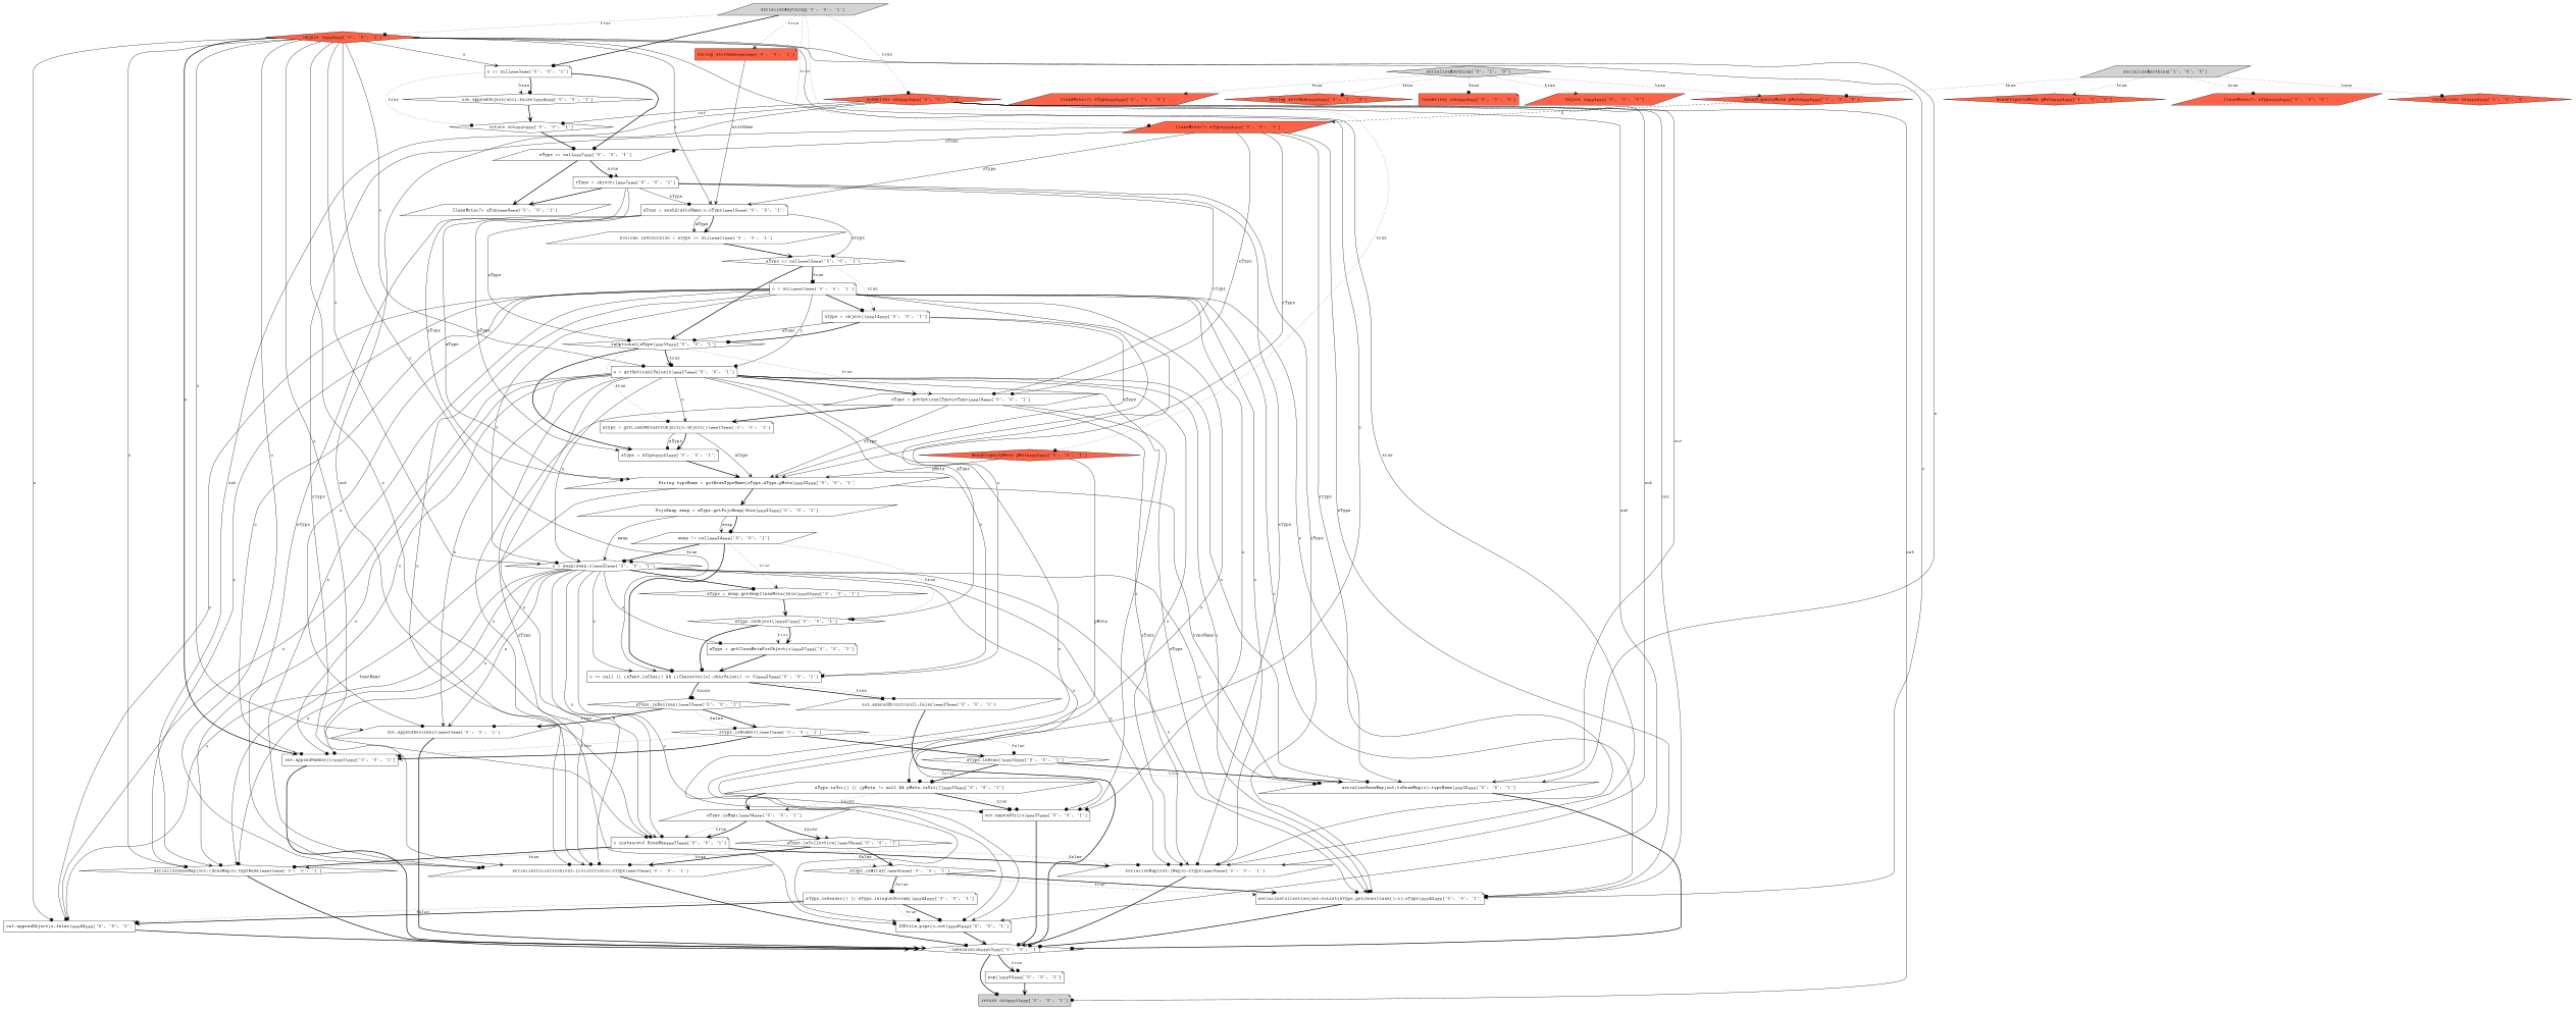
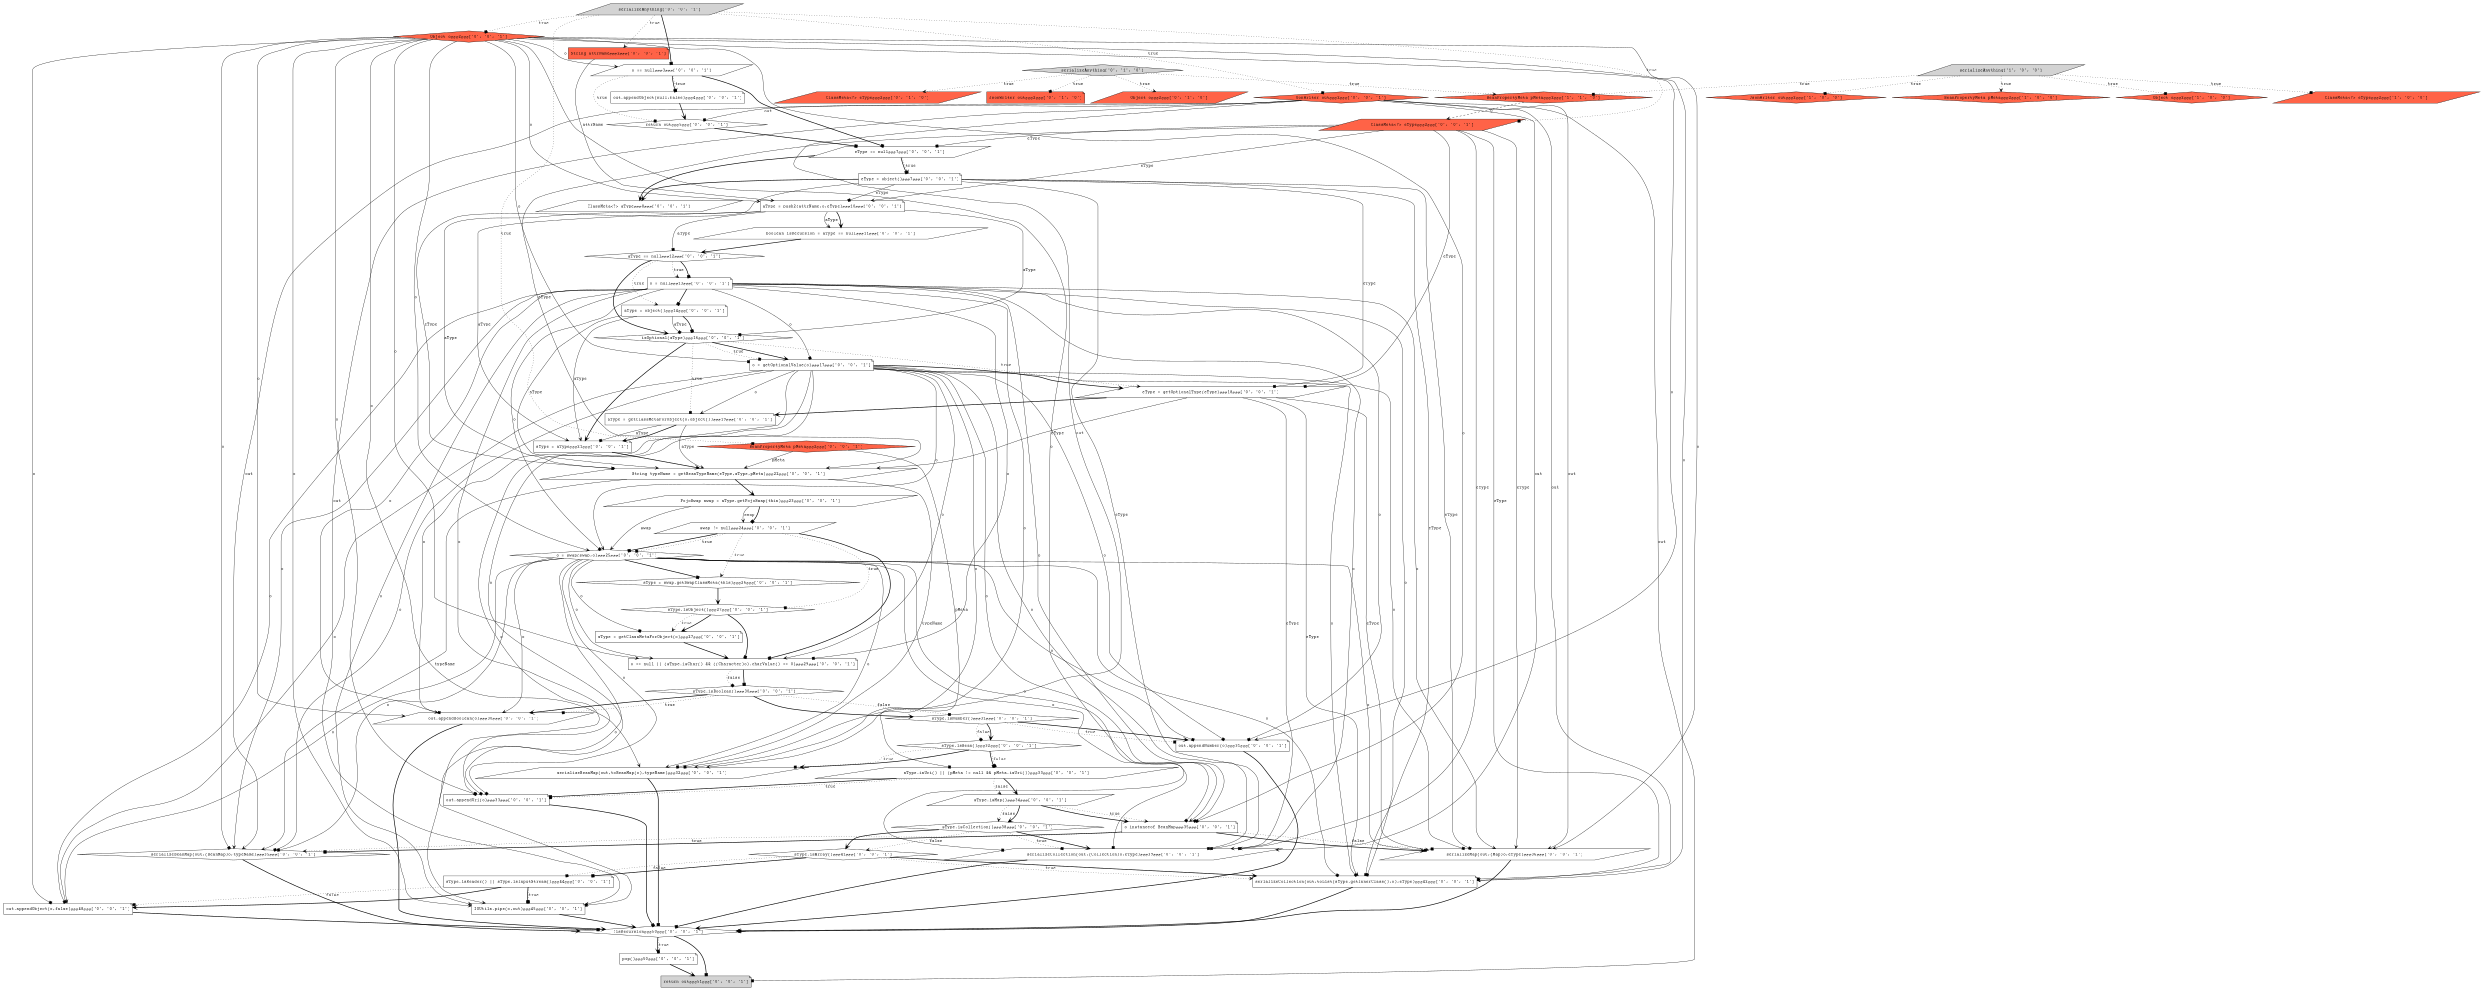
  digraph {
    fontname="Courier Prime"
    node [fillcolor=white fontname="Courier Prime" shape=diamond style=filled]
    edge [arrowhead=vee fontname="Courier Prime" style=solid]
    n1 [label="sType.isObject()@@@27@@@['0', '0', '1']"]
    n2 [label="o == null || (sType.isChar() && ((Character)o).charValue() == 0)@@@29@@@['0', '0', '1']" shape=note]
    n3 [label="sType = getClassMetaForObject(o)@@@27@@@['0', '0', '1']" shape=note]
-   n4 [label="out.appendObject(null,false)@@@29@@@['0', '0', '1']" shape=parallelogram]
    n5 [label="sType.isBoolean()@@@30@@@['0', '0', '1']"]
    n6 [label="o = swap(swap,o)@@@25@@@['0', '0', '1']"]
    n7 [label="o instanceof BeanMap@@@35@@@['0', '0', '1']" shape=note]
    n8 [label="serializeCollection(out,toList(sType.getInnerClass(),o),eType)@@@42@@@['0', '0', '1']" shape=note]
    n9 [label="out.appendNumber(o)@@@31@@@['0', '0', '1']" shape=note]
    n10 [label="sType = swap.getSwapClassMeta(this)@@@26@@@['0', '0', '1']"]
    n11 [label="out.appendObject(o,false)@@@48@@@['0', '0', '1']" shape=note]
    n12 [label="serializeMap(out,(Map)o,eType)@@@36@@@['0', '0', '1']" shape=parallelogram]
    n13 [label="serializeCollection(out,(Collection)o,eType)@@@39@@@['0', '0', '1']" shape=parallelogram]
    n14 [label="serializeBeanMap(out,toBeanMap(o),typeName)@@@32@@@['0', '0', '1']" shape=parallelogram]
    n15 [label="serializeBeanMap(out,(BeanMap)o,typeName)@@@35@@@['0', '0', '1']"]
    n16 [label="out.appendUri(o)@@@33@@@['0', '0', '1']" shape=note]
    n17 [label="IOUtils.pipe(o,out)@@@45@@@['0', '0', '1']" shape=note]
    n18 [label="out.appendBoolean(o)@@@30@@@['0', '0', '1']" shape=parallelogram]
    n19 [label="!isRecursion@@@50@@@['0', '0', '1']"]
    n20 [label="String typeName = getBeanTypeName(eType,aType,pMeta)@@@22@@@['0', '0', '1']" shape=parallelogram]
    n21 [label="PojoSwap swap = aType.getPojoSwap(this)@@@23@@@['0', '0', '1']" shape=parallelogram]
    n22 [label="swap != null@@@24@@@['0', '0', '1']" shape=parallelogram]
    n23 [label="sType = aType@@@21@@@['0', '0', '1']" shape=note]
    n24 [label="sType.isNumber()@@@31@@@['0', '0', '1']"]
    n25 [label="sType.isBean()@@@32@@@['0', '0', '1']"]
    n26 [label="sType.isUri() || (pMeta != null && pMeta.isUri())@@@33@@@['0', '0', '1']" shape=parallelogram]
-   n27 [label="o == null@@@3@@@['0', '0', '1']" shape=note]
-   n28 [label="out.appendObject(null,false)@@@4@@@['0', '0', '1']"]
+   n27 [label="o == null@@@3@@@['0', '0', '1']" shape=parallelogram]
+   n28 [label="out.appendObject(null,false)@@@4@@@['0', '0', '1']" shape=note]
    n29 [label="return out@@@5@@@['0', '0', '1']"]
    n30 [label="eType == null@@@7@@@['0', '0', '1']" shape=parallelogram]
    n31 [label="eType = object()@@@7@@@['0', '0', '1']" shape=note]
    n32 [label="ClassMeta<?> aType@@@8@@@['0', '0', '1']" shape=parallelogram]
    n33 [fillcolor=tomato label="ClassMeta<?> eType@@@2@@@['0', '0', '1']" shape=parallelogram]
    n34 [label="eType = getOptionalType(eType)@@@18@@@['0', '0', '1']" shape=parallelogram]
    n35 [label="aType = push2(attrName,o,eType)@@@10@@@['0', '0', '1']" shape=note]
    n36 [label="aType = getClassMetaForObject(o,object())@@@19@@@['0', '0', '1']" shape=note]
    n37 [label="isOptional(aType)@@@16@@@['0', '0', '1']"]
    n38 [label="boolean isRecursion = aType == null@@@11@@@['0', '0', '1']" shape=parallelogram]
    n39 [label="aType == null@@@12@@@['0', '0', '1']"]
    n40 [fillcolor=lightgray label="serializeAnything['0', '1', '0']"]
    n41 [fillcolor=tomato label="JsonWriter out@@@2@@@['0', '1', '0']" shape=note]
    n42 [fillcolor=tomato label="Object o@@@2@@@['0', '1', '0']" shape=parallelogram]
    n43 [fillcolor=tomato label="ClassMeta<?> eType@@@2@@@['0', '1', '0']" shape=parallelogram]
-   n44 [fillcolor=tomato label="String attrName@@@2@@@['0', '1', '0']"]
    n45 [fillcolor=tomato label="BeanPropertyMeta pMeta@@@2@@@['1', '1', '0']"]
    n46 [label="sType.isReader() || sType.isInputStream()@@@44@@@['0', '0', '1']" shape=note]
    n47 [fillcolor=tomato label="BeanPropertyMeta pMeta@@@2@@@['0', '0', '1']"]
    n48 [label="sType.isMap()@@@34@@@['0', '0', '1']" shape=parallelogram]
    n49 [label="sType.isArray()@@@41@@@['0', '0', '1']"]
    n50 [fillcolor=tomato label="BeanPropertyMeta pMeta@@@2@@@['1', '0', '0']"]
    n51 [label="o = null@@@13@@@['0', '0', '1']" shape=note]
    n52 [label="aType = object()@@@14@@@['0', '0', '1']" shape=note]
    n53 [label="o = getOptionalValue(o)@@@17@@@['0', '0', '1']" shape=note]
    n54 [label="sType.isCollection()@@@38@@@['0', '0', '1']"]
    n55 [label="pop()@@@50@@@['0', '0', '1']" shape=note]
    n56 [fillcolor=lightgray label="return out@@@51@@@['0', '0', '1']" shape=note]
+   n57 [fillcolor=tomato label="Object o@@@2@@@['1', '0', '0']"]
    n58 [fillcolor=tomato label="String attrName@@@2@@@['0', '0', '1']" shape=note]
    n59 [fillcolor=lightgray label="serializeAnything['0', '0', '1']" shape=parallelogram]
    n60 [fillcolor=tomato label="Object o@@@2@@@['0', '0', '1']"]
    n61 [fillcolor=tomato label="UonWriter out@@@2@@@['0', '0', '1']"]
    n62 [fillcolor=tomato label="ClassMeta<?> eType@@@2@@@['1', '0', '0']" shape=parallelogram]
    n63 [fillcolor=lightgray label="serializeAnything['1', '0', '0']" shape=parallelogram]
    n64 [fillcolor=tomato label="JsonWriter out@@@2@@@['1', '0', '0']"]
    n1 -> n2 [arrowhead=box style=bold]
    n1 -> n3 [style=bold]
    n1 -> n3 [label=true style=dotted]
-   n2 -> n4 [arrowhead=box style=bold]
-   n2 -> n4 [arrowhead=box label=true style=dotted]
    n2 -> n5 [arrowhead=box label=false style=dotted]
    n2 -> n5 [arrowhead=box style=bold]
    n3 -> n2 [style=bold]
-   n4 -> n19 [arrowhead=box style=bold]
    n5 -> n18 [arrowhead=box label=true style=dotted]
    n5 -> n18 [style=bold]
    n5 -> n24 [style=bold]
    n5 -> n24 [arrowhead=box label=false style=dotted]
    n6 -> n2 [label=o]
    n6 -> n3 [arrowhead=box label=o]
    n6 -> n7 [arrowhead=box label=o]
    n6 -> n8 [arrowhead=box label=o]
    n6 -> n9 [arrowhead=box label=o]
    n6 -> n10 [arrowhead=box style=bold]
    n6 -> n11 [label=o]
    n6 -> n12 [arrowhead=box label=o]
    n6 -> n13 [arrowhead=box label=o]
    n6 -> n14 [label=o]
    n6 -> n15 [arrowhead=box label=o]
    n6 -> n16 [arrowhead=box label=o]
    n6 -> n17 [label=o]
    n6 -> n18 [label=o]
    n7 -> n12 [arrowhead=box label=false style=dotted]
    n7 -> n12 [style=bold]
    n7 -> n15 [arrowhead=box style=bold]
    n7 -> n15 [label=true style=dotted]
    n8 -> n19 [arrowhead=box style=bold]
    n9 -> n19 [style=bold]
    n10 -> n1 [style=bold]
-   n11 -> n19 [style=bold]
+   n11 -> n19 [arrowhead=box style=bold]
    n12 -> n19 [style=bold]
    n13 -> n19 [arrowhead=box style=bold]
    n14 -> n19 [arrowhead=box style=bold]
    n15 -> n19 [style=bold]
    n16 -> n19 [arrowhead=box style=bold]
    n17 -> n19 [style=bold]
    n18 -> n19 [style=bold]
    n19 -> n55 [arrowhead=box label=true style=dotted]
    n19 -> n55 [style=bold]
    n19 -> n56 [arrowhead=box style=bold]
    n20 -> n14 [arrowhead=box label=typeName]
    n20 -> n15 [label=typeName]
    n20 -> n21 [style=bold]
    n21 -> n6 [label=swap]
    n21 -> n22 [arrowhead=box style=bold]
    n21 -> n22 [label=swap]
    n22 -> n1 [arrowhead=box label=true style=dotted]
    n22 -> n2 [arrowhead=box style=bold]
    n22 -> n6 [arrowhead=box style=bold]
    n22 -> n6 [arrowhead=box label=true style=dotted]
    n22 -> n10 [label=true style=dotted]
    n23 -> n20 [style=bold]
    n24 -> n9 [arrowhead=box label=true style=dotted]
    n24 -> n9 [style=bold]
    n24 -> n25 [arrowhead=box label=false style=dotted]
    n24 -> n25 [style=bold]
    n25 -> n14 [style=bold]
    n25 -> n14 [arrowhead=box label=true style=dotted]
    n25 -> n26 [arrowhead=box style=bold]
    n25 -> n26 [arrowhead=box label=false style=dotted]
    n26 -> n16 [arrowhead=box style=bold]
    n26 -> n16 [arrowhead=box label=true style=dotted]
    n26 -> n48 [style=bold]
    n26 -> n48 [label=false style=dotted]
    n27 -> n28 [arrowhead=box style=bold]
    n27 -> n28 [label=true style=dotted]
    n27 -> n29 [arrowhead=box label=true style=dotted]
    n27 -> n30 [arrowhead=box style=bold]
    n28 -> n29 [style=bold]
    n29 -> n30 [arrowhead=box style=bold]
    n30 -> n31 [label=true style=dotted]
    n30 -> n31 [arrowhead=box style=bold]
    n30 -> n32 [style=bold]
    n31 -> n8 [arrowhead=box label=eType]
    n31 -> n12 [arrowhead=box label=eType]
    n31 -> n13 [arrowhead=box label=eType]
    n31 -> n20 [label=eType]
    n31 -> n32 [style=bold]
    n31 -> n34 [arrowhead=box label=eType]
    n31 -> n35 [arrowhead=box label=eType]
    n33 -> n8 [label=eType]
    n33 -> n12 [label=eType]
    n33 -> n13 [label=eType]
    n33 -> n20 [label=eType]
    n33 -> n30 [arrowhead=box label=eType]
    n33 -> n34 [arrowhead=box label=eType]
    n33 -> n35 [label=eType]
    n34 -> n8 [label=eType]
    n34 -> n12 [label=eType]
    n34 -> n13 [arrowhead=box label=eType]
    n34 -> n20 [label=eType]
    n34 -> n36 [style=bold]
    n35 -> n20 [arrowhead=box label=aType]
    n35 -> n23 [label=aType]
    n35 -> n37 [arrowhead=box label=aType]
    n35 -> n38 [style=bold]
    n35 -> n38 [label=aType]
    n35 -> n39 [arrowhead=box label=aType]
    n36 -> n20 [label=aType]
    n36 -> n23 [arrowhead=box label=aType]
    n36 -> n23 [style=bold]
    n37 -> n23 [style=bold]
    n37 -> n34 [label=true style=dotted]
    n37 -> n36 [arrowhead=box label=true style=dotted]
    n37 -> n53 [style=bold]
    n37 -> n53 [arrowhead=box label=true style=dotted]
    n38 -> n39 [style=bold]
    n39 -> n37 [style=bold]
    n39 -> n51 [arrowhead=box style=bold]
    n39 -> n51 [label=true style=dotted]
    n39 -> n52 [label=true style=dotted]
    n40 -> n41 [arrowhead=box label=true style=dotted]
    n40 -> n42 [label=true style=dotted]
    n40 -> n43 [label=true style=dotted]
-   n40 -> n44 [arrowhead=box label=true style=dotted]
    n40 -> n45 [label=true style=dotted]
    n45 -> n33 [label=0 style=dashed]
    n46 -> n11 [style=bold]
    n46 -> n11 [arrowhead=box label=false style=dotted]
    n46 -> n17 [arrowhead=box style=bold]
    n46 -> n17 [arrowhead=box label=true style=dotted]
    n47 -> n20 [label=pMeta]
    n47 -> n26 [arrowhead=box label=pMeta]
    n48 -> n7 [label=true style=dotted]
    n48 -> n7 [style=bold]
    n48 -> n54 [label=false style=dotted]
    n48 -> n54 [style=bold]
    n49 -> n8 [style=bold]
    n49 -> n8 [label=true style=dotted]
    n49 -> n46 [arrowhead=box style=bold]
    n49 -> n46 [arrowhead=box label=false style=dotted]
    n51 -> n2 [arrowhead=box label=o]
    n51 -> n6 [arrowhead=box label=o]
    n51 -> n7 [arrowhead=box label=o]
    n51 -> n8 [arrowhead=box label=o]
    n51 -> n9 [arrowhead=box label=o]
    n51 -> n11 [arrowhead=box label=o]
    n51 -> n12 [label=o]
    n51 -> n13 [label=o]
    n51 -> n14 [label=o]
    n51 -> n15 [label=o]
    n51 -> n16 [arrowhead=box label=o]
    n51 -> n17 [label=o]
    n51 -> n18 [arrowhead=box label=o]
    n51 -> n52 [arrowhead=box style=bold]
    n51 -> n53 [arrowhead=box label=o]
    n52 -> n20 [label=aType]
-   n52 -> n1 [label=aType]
+   n52 -> n23 [label=aType]
    n52 -> n37 [arrowhead=box style=bold]
    n52 -> n37 [arrowhead=box label=aType]
    n53 -> n2 [label=o]
    n53 -> n6 [label=o]
    n53 -> n7 [label=o]
    n53 -> n8 [arrowhead=box label=o]
    n53 -> n9 [arrowhead=box label=o]
    n53 -> n11 [label=o]
    n53 -> n12 [arrowhead=box label=o]
    n53 -> n13 [arrowhead=box label=o]
    n53 -> n14 [arrowhead=box label=o]
    n53 -> n15 [arrowhead=box label=o]
    n53 -> n16 [arrowhead=box label=o]
    n53 -> n17 [arrowhead=box label=o]
    n53 -> n18 [label=o]
    n53 -> n34 [style=bold]
    n53 -> n36 [label=o]
    n54 -> n13 [style=bold]
    n54 -> n13 [arrowhead=box label=true style=dotted]
    n54 -> n49 [style=bold]
    n54 -> n49 [label=false style=dotted]
    n55 -> n56 [style=bold]
    n58 -> n35 [label=attrName]
    n59 -> n27 [arrowhead=box style=bold]
    n59 -> n33 [arrowhead=box label=true style=dotted]
    n59 -> n47 [arrowhead=box label=true style=dotted]
    n59 -> n58 [label=true style=dotted]
    n59 -> n60 [arrowhead=box label=true style=dotted]
    n59 -> n61 [arrowhead=box label=true style=dotted]
    n60 -> n2 [label=o]
    n60 -> n6 [label=o]
    n60 -> n7 [arrowhead=box label=o]
    n60 -> n8 [label=o]
-   n60 -> n9 [label=o style=bold]
+   n60 -> n9 [label=o]
    n60 -> n11 [arrowhead=box label=o]
-   n60 -> n12 [label=true]
+   n60 -> n12 [label=o]
    n60 -> n13 [arrowhead=box label=o]
    n60 -> n14 [label=o]
    n60 -> n15 [arrowhead=box label=o]
    n60 -> n16 [arrowhead=box label=o]
-   n60 -> n17 [arrowhead=box label=o]
+   n60 -> n17 [label=o]
    n60 -> n18 [label=o]
    n60 -> n27 [label=o]
    n60 -> n35 [label=o]
    n60 -> n53 [arrowhead=box label=o]
    n61 -> n8 [arrowhead=box label=out]
    n61 -> n12 [label=out]
    n61 -> n13 [label=out]
    n61 -> n14 [label=out]
    n61 -> n15 [label=out]
    n61 -> n17 [label=out]
    n61 -> n29 [arrowhead=box label=out]
    n61 -> n56 [arrowhead=box label=out]
    n63 -> n45 [arrowhead=box label=true style=dotted]
    n63 -> n50 [label=true style=dotted]
+   n63 -> n57 [arrowhead=box label=true style=dotted]
    n63 -> n62 [arrowhead=box label=true style=dotted]
    n63 -> n64 [arrowhead=box label=true style=dotted]
  }
